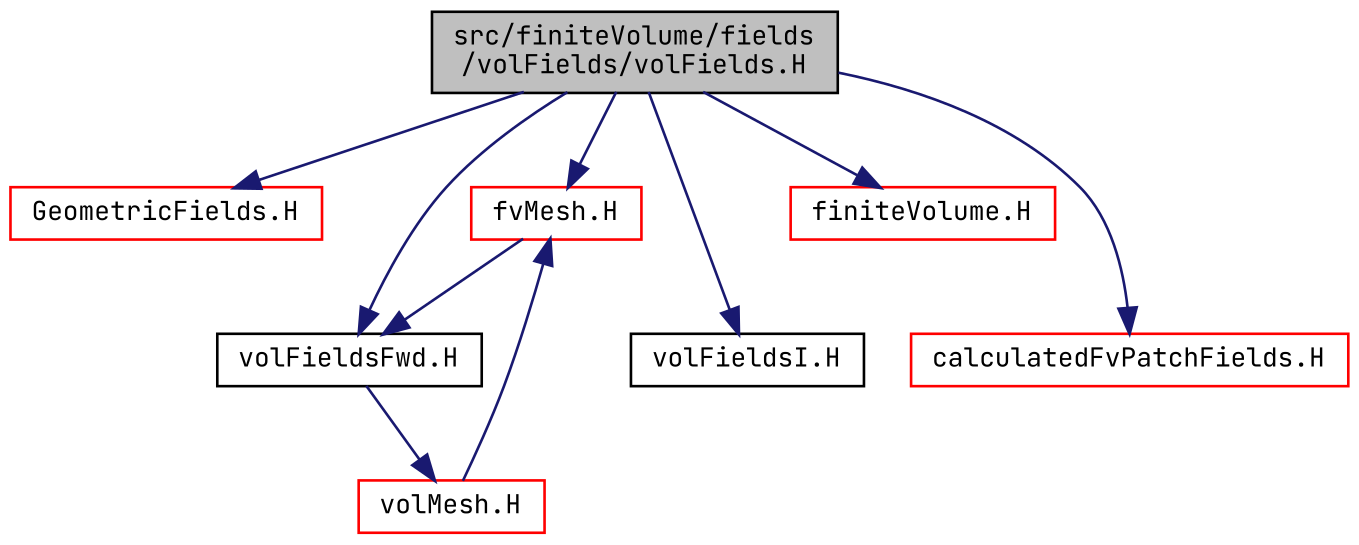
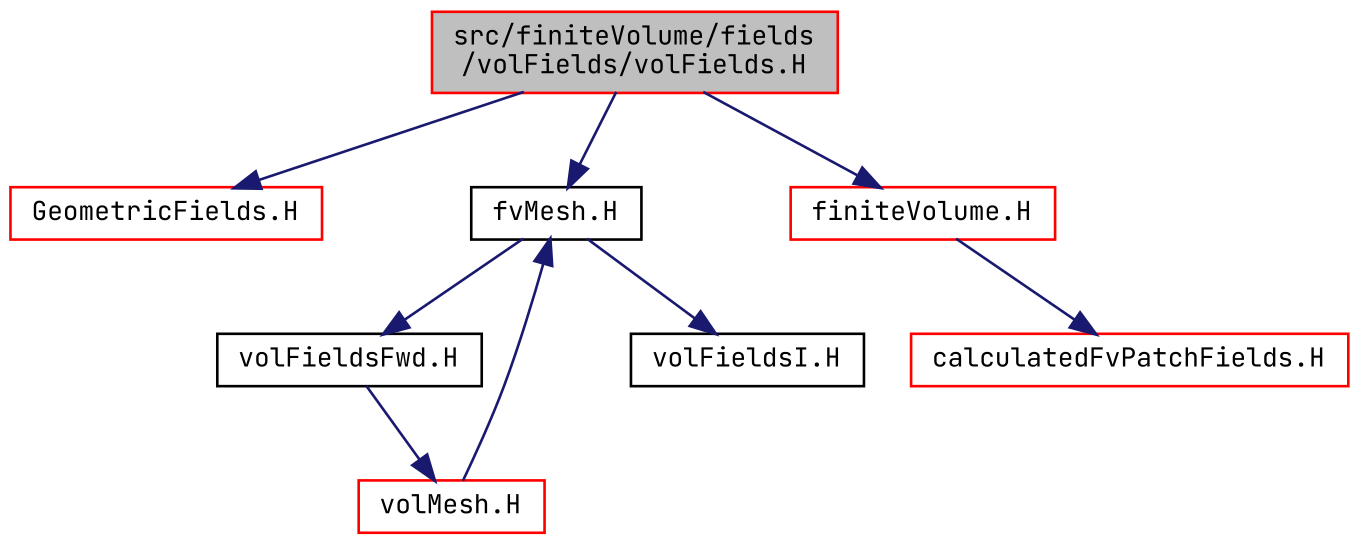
  digraph {
    fontname="JetBrains Mono"
    node [color=red fontname="JetBrains Mono" fontsize=10 shape=record]
    edge [color=midnightblue fontname="JetBrains Mono" fontsize=10 labelfontname=Helvetica labelfontsize=10 style=solid]
-   n1 [color=black fillcolor=grey75 fontcolor=black height=0.2 label="src/finiteVolume/fields\l/volFields/volFields.H" style=filled width=0.4]
+   n1 [fillcolor=grey75 fontcolor=black height=0.2 label="src/finiteVolume/fields\l/volFields/volFields.H" style=filled width=0.4]
    n2 [height=0.2 label="GeometricFields.H" width=0.4]
-   n3 [height=0.2 label="fvMesh.H" width=0.4]
+   n3 [color=black height=0.2 label="fvMesh.H" width=0.4]
    n4 [color=black height=0.2 label="volFieldsFwd.H" width=0.4]
    n5 [height=0.2 label="finiteVolume.H" width=0.4]
    n6 [height=0.2 label="calculatedFvPatchFields.H" width=0.4]
    n7 [color=black height=0.2 label="volFieldsI.H" width=0.4]
    n8 [height=0.2 label="volMesh.H" width=0.4]
    n1 -> n2
    n1 -> n3
-   n1 -> n4
    n1 -> n5
-   n1 -> n6
-   n1 -> n7
+   n5 -> n6
+   n3 -> n7
    n3 -> n4
    n4 -> n8
    n8 -> n3
  }
